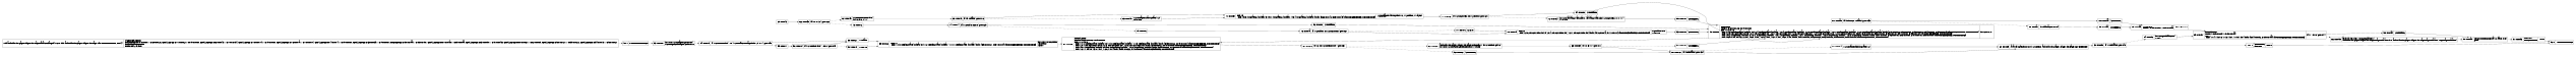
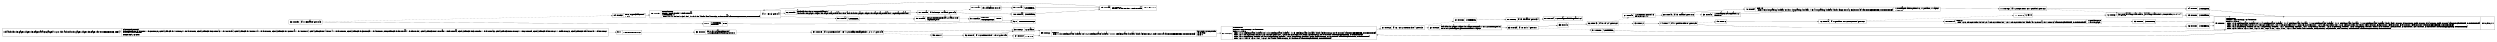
  digraph {
    rankdir=LR
    node [shape=record]
    n1 [label="{51\:\ ?|MTH_ENTER_BLOCK\l}"]
-   n2 [label="{53\:\ 0x0000|int r0 = r12.mAdapter.getCount()\lr12.mExpectedAdapterCount = r0\l}"]
+   n2 [label="{53\:\ 0x0000|int r0 = r12.lang.getCount()\lr12.mExpectedAdapterCount = r0\l}"]
    n3 [label="{54\:\ 0x0015|if (r12.mItems.size() \>= ((r12.mOffscreenPageLimit * 2) + 1)) goto L49\l}"]
    n4 [label="{55\:\ 0x0017}"]
-   n5 [label="{58\:\ 0x0021|r1 = false\l}"]
+   n5 [label="{58\:\ 0x0021|r2 = false\l}"]
    n6 [label="{56\:\ 0x001d|if (r12.mItems.size() \>= r0) goto L49\l}"]
    n7 [label="{59\:\ 0x0022|MTH: r1 \l  PHI: (r1v3 'needPopulate' boolean) = (r1v2 'needPopulate' boolean), (r1v11 'needPopulate' boolean) binds: [B:58:0x0021, B:57:0x001f] A[DONT_GENERATE, DONT_INLINE]\l|int r2 = r12.mCurItem\lr5 = false\lr6 = 0\l}"]
    n8 [label="{57\:\ 0x001f|r1 = true\l}"]
-   n9 [label="{60\:\ 0x0026|LOOP_START\lLOOP:0: B:60:0x0026\-\>B:79:0x0080\lPHI: r1 r2 r5 r6 \l  PHI: (r1v4 'needPopulate' boolean) = (r1v3 'needPopulate' boolean), (r1v5 'needPopulate' boolean) binds: [B:59:0x0022, B:79:0x0080] A[DONT_GENERATE, DONT_INLINE]\l  PHI: (r2v4 'newCurrItem' int) = (r2v3 'newCurrItem' int), (r2v5 'newCurrItem' int) binds: [B:59:0x0022, B:79:0x0080] A[DONT_GENERATE, DONT_INLINE]\l  PHI: (r5v1 'isUpdating' boolean) = (r5v0 'isUpdating' boolean), (r5v2 'isUpdating' boolean) binds: [B:59:0x0022, B:79:0x0080] A[DONT_GENERATE, DONT_INLINE]\l  PHI: (r6v1 'i' int) = (r6v0 'i' int), (r6v6 'i' int) binds: [B:59:0x0022, B:79:0x0080] A[DONT_GENERATE, DONT_INLINE]\l}"]
+   n9 [label="{60\:\ 0x0026|LOOP_EXIT\lLOOP:0: B:60:0x0026\-\>B:79:0x0080\lPHI: r1 r2 r5 r6 \l  PHI: (r1v4 'needPopulate' boolean) = (r1v3 'needPopulate' boolean), (r1v5 'needPopulate' boolean) binds: [B:59:0x0022, B:79:0x0080] A[DONT_GENERATE, DONT_INLINE]\l  PHI: (r2v4 'newCurrItem' int) = (r2v3 'newCurrItem' int), (r2v5 'newCurrItem' int) binds: [B:59:0x0022, B:79:0x0080] A[DONT_GENERATE, DONT_INLINE]\l  PHI: (r5v1 'isUpdating' boolean) = (r5v0 'isUpdating' boolean), (r5v2 'isUpdating' boolean) binds: [B:59:0x0022, B:79:0x0080] A[DONT_GENERATE, DONT_INLINE]\l  PHI: (r6v1 'i' int) = (r6v0 'i' int), (r6v6 'i' int) binds: [B:59:0x0022, B:79:0x0080] A[DONT_GENERATE, DONT_INLINE]\l}"]
    n10 [label="{61\:\ 0x002c|if (r6 \>= r12.mItems.size()) goto L31\l}"]
    n11 [label="{62\:\ 0x002e|androidx.viewpager.widget.ViewPager$ItemInfo r7 = r12.mItems.get(r6)\lint r8 = r12.mAdapter.getItemPosition(r7.object)\l}"]
    n12 [label="{92\:\ 0x0082|SYNTHETIC\l}"]
    n13 [label="{63\:\ 0x003f|if (r8 != (\-1)) goto L11\l}"]
    n14 [label="{80\:\ 0x0082|if (r5 == false) goto L34\l}"]
    n15 [label="{65\:\ 0x0042}"]
    n16 [label="{97\:\ 0x0080|SYNTHETIC\l}"]
    n17 [label="{66\:\ 0x0043|if (r8 != (\-2)) goto L22\l}"]
    n18 [label="{79\:\ 0x0080|LOOP_END\lLOOP:0: B:60:0x0026\-\>B:79:0x0080\lPHI: r1 r2 r5 r6 \l  PHI: (r1v5 'needPopulate' boolean) = (r1v4 'needPopulate' boolean), (r1v4 'needPopulate' boolean), (r1v6 'needPopulate' boolean), (r1v7 'needPopulate' boolean), (r1v8 'needPopulate' boolean) binds: [B:97:0x0080, B:96:0x0080, B:93:0x0080, B:94:0x0080, B:95:0x0080] A[DONT_GENERATE, DONT_INLINE]\l  PHI: (r2v5 'newCurrItem' int) = (r2v4 'newCurrItem' int), (r2v4 'newCurrItem' int), (r2v6 'newCurrItem' int), (r2v4 'newCurrItem' int), (r2v8 'newCurrItem' int) binds: [B:97:0x0080, B:96:0x0080, B:93:0x0080, B:94:0x0080, B:95:0x0080] A[DONT_GENERATE, DONT_INLINE]\l  PHI: (r5v2 'isUpdating' boolean) = (r5v1 'isUpdating' boolean), (r5v1 'isUpdating' boolean), (r5v1 'isUpdating' boolean), (r5v3 'isUpdating' boolean), (r5v3 'isUpdating' boolean) binds: [B:97:0x0080, B:96:0x0080, B:93:0x0080, B:94:0x0080, B:95:0x0080] A[DONT_GENERATE, DONT_INLINE]\l  PHI: (r6v5 'i' int) = (r6v1 'i' int), (r6v1 'i' int), (r6v1 'i' int), (r6v7 'i' int), (r6v7 'i' int) binds: [B:97:0x0080, B:96:0x0080, B:93:0x0080, B:94:0x0080, B:95:0x0080] A[DONT_GENERATE, DONT_INLINE]\l|int r6 = r6 + 1\l}"]
    n19 [label="{67\:\ 0x0045|r12.mItems.remove(r6)\lint r6 = r6 + (\-1)\l}"]
    n20 [label="{73\:\ 0x0072}"]
    n21 [label="{68\:\ 0x004c|if (r5 != false) goto L16\l}"]
    n22 [label="{74\:\ 0x0074|if (r7.position == r8) goto L29\l}"]
    n23 [label="{69\:\ 0x004e|r12.mAdapter.startUpdate(r12)\lr5 = true\l}"]
    n24 [label="{70\:\ 0x0054|PHI: r5 \l  PHI: (r5v3 'isUpdating' boolean) = (r5v1 'isUpdating' boolean), (r5v4 'isUpdating' boolean) binds: [B:68:0x004c, B:69:0x004e] A[DONT_GENERATE, DONT_INLINE]\l|r12.mAdapter.destroyItem(r12, r7.position, r7.object)\lr1 = true\l}"]
    n25 [label="{71\:\ 0x0062|if (r12.mCurItem != r7.position) goto L21\l}"]
    n26 [label="{72\:\ 0x0064|int r2 = java.lang.Math.max(0, java.lang.Math.min(r12.mCurItem, r0 + (\-1)))\lr1 = true\l}"]
    n27 [label="{94\:\ 0x0080|SYNTHETIC\l}"]
    n28 [label="{95\:\ 0x0080|SYNTHETIC\l}"]
    n29 [label="{75\:\ 0x0076}"]
    n30 [label="{96\:\ 0x0080|SYNTHETIC\l}"]
    n31 [label="{76\:\ 0x007a|if (r7.position != r12.mCurItem) goto L27\l}"]
    n32 [label="{77\:\ 0x007c|r2 = r8\l}"]
-   n33 [label="{78\:\ 0x007d|PHI: r2 \l  PHI: (r2v6 'newCurrItem' int) = (r2v4 'newCurrItem' int), (r2v7 'newCurrItem' int) binds: [B:76:0x007a, B:77:0x007c] A[DONT_GENERATE, DONT_INLINE]\l|r7.position = r8\lr1 = true\l}"]
+   n33 [label="{78\:\ 0x007d|PHI: r2 \l  PHI: (r2v6 'newCurrItem' int) = (r2v4 'newCurrItem' int), (r2v7 'newCurrItem' int) binds: [B:76:0x007a, B:77:0x007c] A[DONT_GENERATE, DONT_INLINE]\l|r7.position = r8\lr1 = viewpager\l}"]
    n34 [label="{93\:\ 0x0080|SYNTHETIC\l}"]
    n35 [label="{81\:\ 0x0084|r12.mAdapter.finishUpdate(r12)\l}"]
-   n36 [label="{82\:\ 0x0089|java.util.Collections.sort(r12.mItems, androidx.viewpager.widget.ViewPager.COMPARATOR)\l}"]
    n37 [label="{83\:\ 0x0090|if (r1 == false) goto L48\l}"]
    n38 [label="{84\:\ 0x0092|int r6 = getChildCount()\lr7 = 0\l}"]
-   n39 [label="{101\:\ ?|SYNTHETIC\lRETURN\l|return\l}"]
-   n40 [label="{85\:\ 0x0097|LOOP_START\lLOOP:1: B:85:0x0097\-\>B:89:0x00aa\lPHI: r7 \l  PHI: (r7v4 'i' int) = (r7v3 'i' int), (r7v5 'i' int) binds: [B:84:0x0092, B:89:0x00aa] A[DONT_GENERATE, DONT_INLINE]\l|if (r7 \>= r6) goto L44\l}"]
+   n39 [label="{101\:\ ?|SYNTHETIC\lRETURN\l|true\l}"]
+   n40 [label="{85\:\ 0x0097|LOOP_START\lLOOP:1: B:85:0x0097\-\>B:89:0x00aa\lSYNTHETIC: r7 \l  PHI: (r7v4 'i' int) = (r7v3 'i' int), (r7v5 'i' int) binds: [B:84:0x0092, B:89:0x00aa] A[DONT_GENERATE, DONT_INLINE]\l|if (r7 \>= r6) goto L44\l}"]
    n41 [label="{52\:\ ?|MTH_EXIT_BLOCK\l}"]
    n42 [label="{86\:\ 0x0099|android.view.View r8 = getChildAt(r7)\landroidx.viewpager.widget.ViewPager$LayoutParams r9 = (androidx.viewpager.widget.ViewPager.LayoutParams) r8.getLayoutParams()\l}"]
    n43 [label="{98\:\ 0x00ad|SYNTHETIC\l}"]
    n44 [label="{87\:\ 0x00a5|if (r9.isDecor != false) goto L43\l}"]
-   n45 [label="{90\:\ 0x00ad|setCurrentItemInternal(r2, false, true)\lgoto()\l}"]
+   n45 [label="{90\:\ 0x00ad|setCurrentItemInternal(r2, false, true)\lrequestLayout()\l}"]
    n46 [label="{88\:\ 0x00a7|r9.widthFactor = 0.0f\l}"]
    n47 [label="{100\:\ 0x00aa|SYNTHETIC\l}"]
    n48 [label="{99\:\ 0x00aa|SYNTHETIC\l}"]
    n49 [label="{89\:\ 0x00aa|LOOP_END\lLOOP:1: B:85:0x0097\-\>B:89:0x00aa\l|int r7 = r7 + 1\l}"]
    n50 [label="{91\:\ 0x00b3|RETURN\lORIG_RETURN\l|return\l}"]
    n51 [label="{void androidx.viewpager.widget.ViewPager.dataSetChanged((r12v0 'this' androidx.viewpager.widget.ViewPager A[IMMUTABLE_TYPE, THIS]))  | USE_LINES_HINTS\lBACK_EDGE: B:79:0x0080 \-\> B:60:0x0026, CROSS_EDGE: B:71:0x0062 \-\> B:79:0x0080, CROSS_EDGE: B:68:0x004c \-\> B:70:0x0054, CROSS_EDGE: B:78:0x007d \-\> B:79:0x0080, CROSS_EDGE: B:76:0x007a \-\> B:78:0x007d, CROSS_EDGE: B:74:0x0074 \-\> B:79:0x0080, CROSS_EDGE: B:63:0x003f \-\> B:79:0x0080, BACK_EDGE: B:89:0x00aa \-\> B:85:0x0097, CROSS_EDGE: B:87:0x00a5 \-\> B:89:0x00aa, CROSS_EDGE: B:83:0x0090 \-\> B:91:0x00b3, CROSS_EDGE: B:80:0x0082 \-\> B:82:0x0089, CROSS_EDGE: B:58:0x0021 \-\> B:59:0x0022, CROSS_EDGE: B:54:0x0015 \-\> B:58:0x0021\lINLINE_NOT_NEEDED\lTYPE_VARS: EMPTY\l}"]
    n1 -> n2
    n2 -> n3
    n3 -> n4 [style=dashed]
    n3 -> n5
    n4 -> n6
    n5 -> n7
    n6 -> n5
    n6 -> n8 [style=dashed]
    n7 -> n9
    n8 -> n7
    n9 -> n10
    n10 -> n11 [style=dashed]
    n10 -> n12 [style=dashed]
    n11 -> n13
    n12 -> n14
-   n13 -> n14
+   n13 -> n15
    n13 -> n16 [style=dashed]
    n14 -> n35 [style=dashed]
-   n14 -> n36
    n15 -> n17
    n16 -> n18
    n17 -> n19 [style=dashed]
    n17 -> n20 [style=dashed]
    n18 -> n9
    n19 -> n21
    n20 -> n22
    n21 -> n23 [style=dashed]
    n21 -> n24
    n22 -> n29 [style=dashed]
    n22 -> n30
    n23 -> n24
    n24 -> n25
    n25 -> n26 [style=dashed]
    n25 -> n27
    n26 -> n28
    n27 -> n18
    n28 -> n18
    n29 -> n31
    n30 -> n18
    n31 -> n32 [style=dashed]
    n31 -> n33
-   n32 -> n33
+   n32 -> n26
    n33 -> n34
    n34 -> n18
-   n35 -> n36
-   n36 -> n37
    n37 -> n38 [style=dashed]
    n37 -> n39
    n38 -> n40
    n39 -> n41
    n40 -> n42 [style=dashed]
    n40 -> n43
-   n42 -> n45
+   n42 -> n44
    n43 -> n45
    n44 -> n46 [style=dashed]
    n44 -> n47
    n45 -> n50
    n46 -> n48
    n47 -> n49
    n48 -> n49
    n49 -> n40
    n50 -> n41
    n51 -> n1
  }
